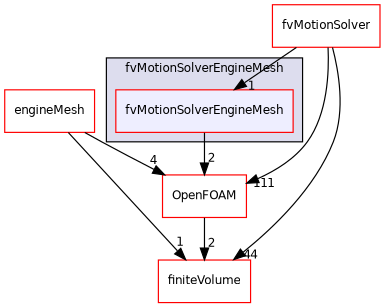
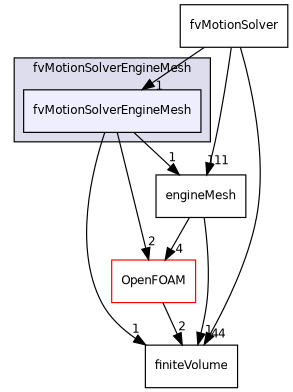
  digraph {
    compound=true
    node [fontname=Helvetica fontsize=10 shape=box color=red]
    edge [headlabel=1 labeldistance=1.5 labelfontname=Helvetica labelfontsize=10]
-   n1 [fillcolor="#eeeeff" label=fvMotionSolverEngineMesh pencolor=black style=filled]
-   n2 [label=finiteVolume]
+   n1 [fillcolor="#eeeeff" label=fvMotionSolverEngineMesh pencolor=black style=filled color=""]
+   n2 [color=black label=finiteVolume]
    n3 [label=OpenFOAM]
-   n4 [label=engineMesh]
-   n5 [label=fvMotionSolver]
+   n4 [label=engineMesh color=""]
+   n5 [color=black label=fvMotionSolver]
    subgraph cluster_1 {
      bgcolor="#ddddee"
      fontname=Helvetica
      fontsize=10
      label=fvMotionSolverEngineMesh
      pencolor=black
      n1
    }
+   n1 -> n2
    n1 -> n3 [headlabel=2]
+   n1 -> n4
    n3 -> n2 [headlabel=2]
    n4 -> n2
    n4 -> n3 [headlabel=4]
    n5 -> n1
    n5 -> n2 [headlabel=44]
-   n5 -> n3 [headlabel=111]
+   n5 -> n4 [headlabel=111]
  }
